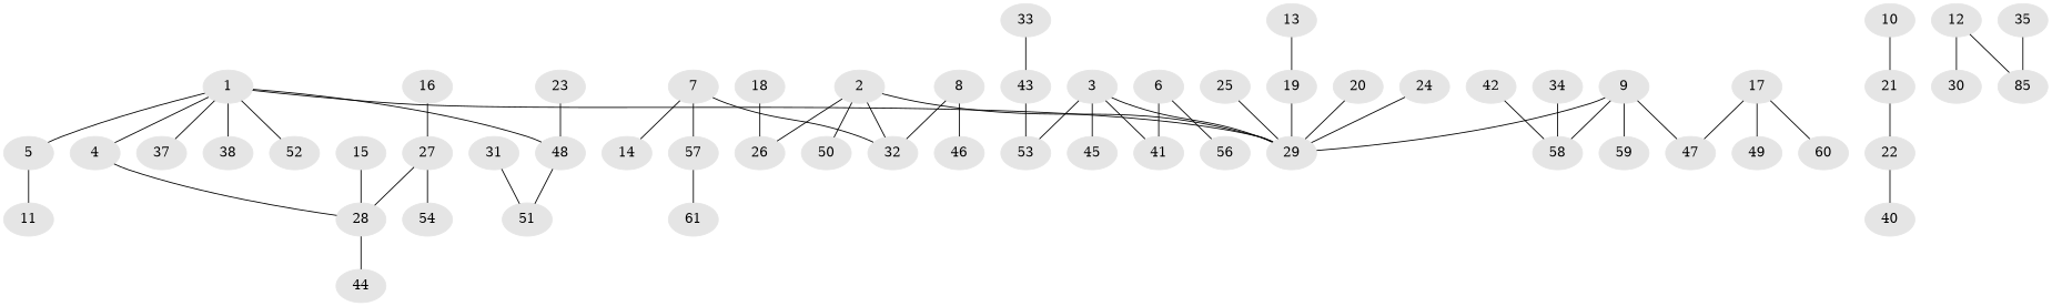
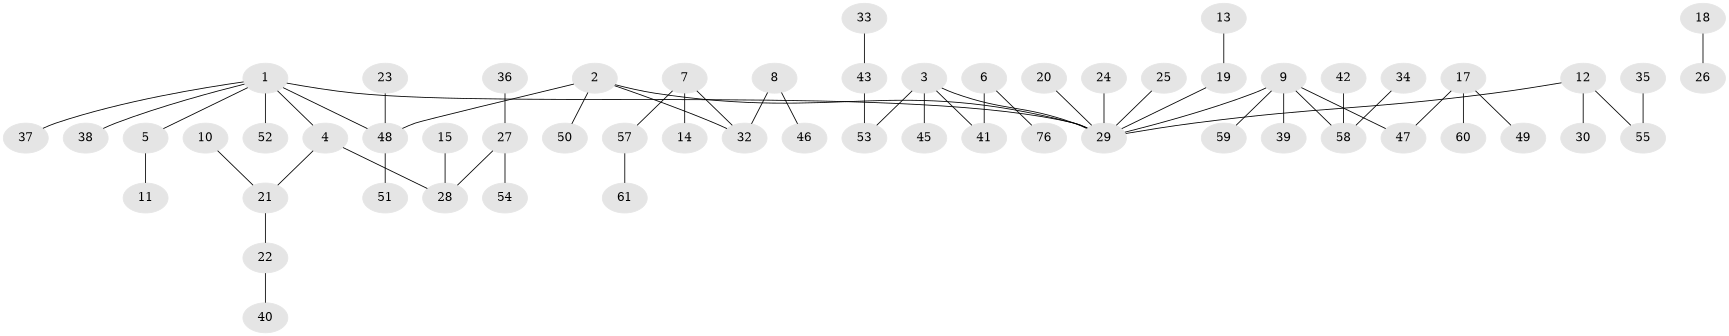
  graph {
    node [color=gray90 style=filled]
    edge [weight=1.0]
    1
    4
    5
    29
    37
    38
    48
    52
    21
    28
    11
    51
    2
    26
    32
    50
    3
    41
    45
    53
    22
-   44
    6
-   56
+   56 [label=76]
    7
    14
    57
    61
    8
    46
    9
+   39
    47
    58
    59
    10
    12
    30
-   55 [label=85]
+   55
    13
    19
    15
-   16
+   16 [label=36]
    27
    54
    17
    49
    60
    18
    20
    40
    23
    24
    25
-   31
    33
    43
    34
    35
    42
    1 -- 4
    1 -- 5
    1 -- 29
    1 -- 37
    1 -- 38
    1 -- 48
    1 -- 52
+   4 -- 21
    4 -- 28
    5 -- 11
    48 -- 51
    21 -- 22
-   28 -- 44
    2 -- 29
-   2 -- 26
+   2 -- 48
    2 -- 32
    2 -- 50
    3 -- 29
    3 -- 41
    3 -- 45
    3 -- 53
    22 -- 40
    6 -- 41
    6 -- 56
    7 -- 32
    7 -- 14
    7 -- 57
    57 -- 61
    8 -- 32
    8 -- 46
    9 -- 29
+   9 -- 39
    9 -- 47
    9 -- 58
    9 -- 59
    10 -- 21
+   12 -- 29
    12 -- 30
    12 -- 55
    13 -- 19
    19 -- 29
    15 -- 28
    16 -- 27
    27 -- 28
    27 -- 54
    17 -- 47
    17 -- 49
    17 -- 60
    18 -- 26
    20 -- 29
    23 -- 48
    24 -- 29
    25 -- 29
-   31 -- 51
    33 -- 43
    43 -- 53
    34 -- 58
    35 -- 55
    42 -- 58
  }
